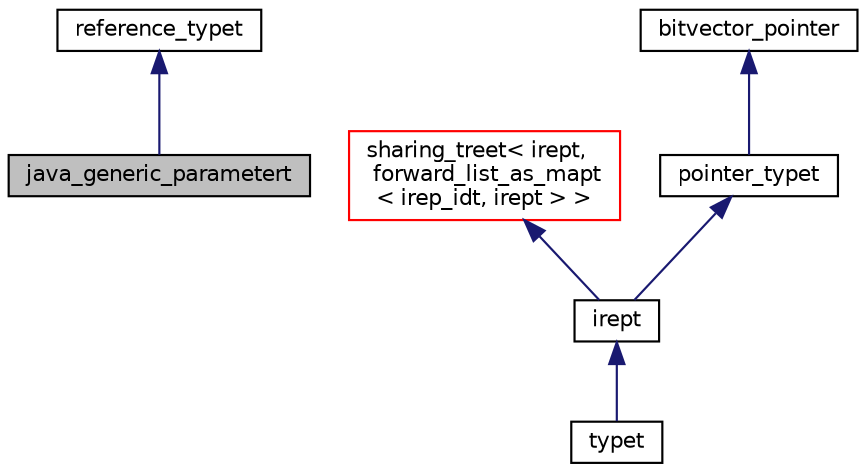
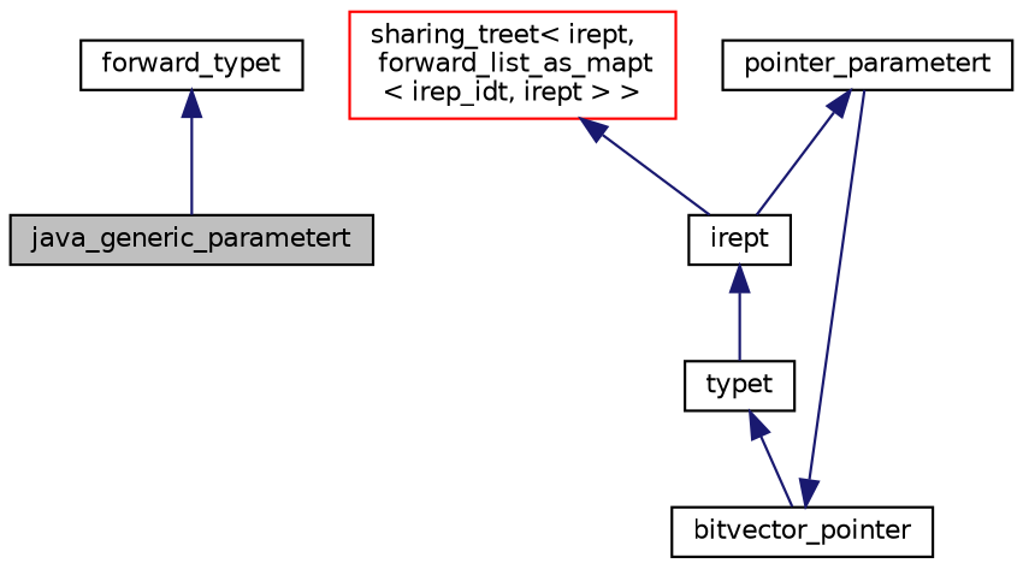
  digraph {
    node [color=black fontname=Helvetica fontsize=10 shape=record]
    edge [color=midnightblue dir=back fontname=Helvetica fontsize=10 labelfontname=Helvetica labelfontsize=10 style=solid]
    n1 [fillcolor=grey75 fontcolor=black height=0.2 label=java_generic_parametert style=filled width=0.4]
-   n2 [height=0.2 label=reference_typet width=0.4]
-   n3 [height=0.2 label=pointer_typet width=0.4]
+   n2 [height=0.2 label=forward_typet width=0.4]
+   n3 [height=0.2 label=pointer_parametert width=0.4]
    n4 [height=0.2 label=irept width=0.4]
    n5 [height=0.2 label=bitvector_pointer width=0.4]
    n6 [height=0.2 label=typet width=0.4]
    n7 [color=red height=0.2 label="sharing_treet\< irept,\l forward_list_as_mapt\l\< irep_idt, irept \> \>" width=0.4]
    n2 -> n1
    n3 -> n4
    n4 -> n6
    n5 -> n3
+   n6 -> n5
    n7 -> n4
  }
